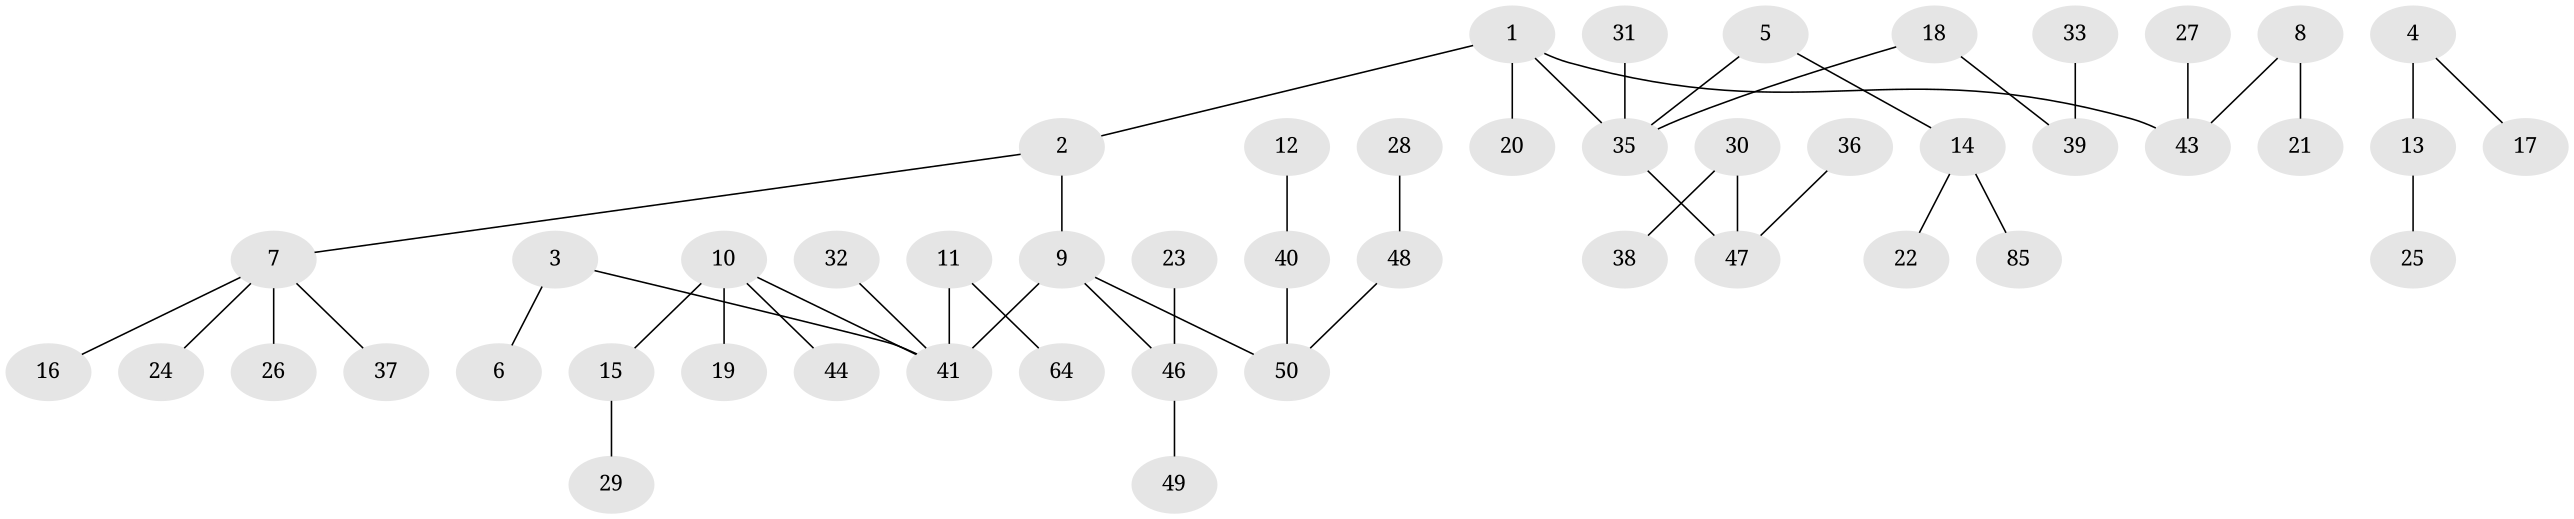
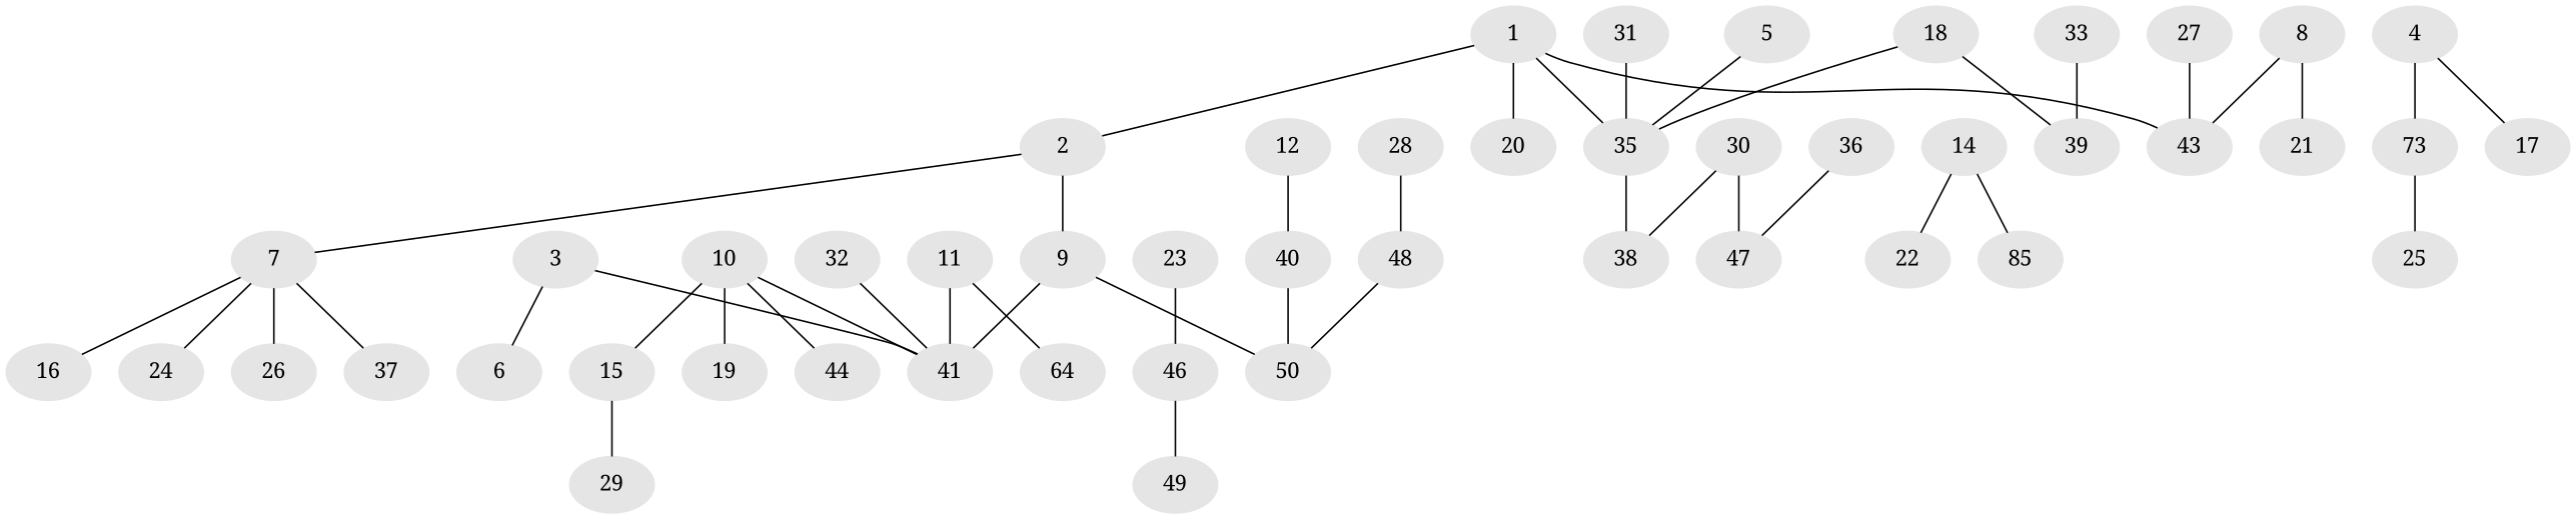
  graph {
    fontname="Noto Serif"
    node [color=gray90 fontname="Noto Serif" style=filled]
    edge [fontname="Noto Serif" weight=1.0]
    1
    2
    20
    35
    43
    7
    9
    38
    16
    24
    26
    37
    41
    46
    50
    3
    6
    4
-   13
+   13 [label=73]
    17
    25
    5
    14
    22
    n25 [label=85]
    8
    21
    49
    10
    15
    19
    44
    29
    11
    n35 [label=64]
    12
    40
    18
    39
    23
    27
    28
    48
    30
    47
    31
    32
    33
    36
    1 -- 2
    1 -- 20
    1 -- 35
    1 -- 43
    2 -- 7
    2 -- 9
-   35 -- 47
+   35 -- 38
    7 -- 16
    7 -- 24
    7 -- 26
    7 -- 37
    9 -- 41
-   9 -- 46
    9 -- 50
    46 -- 49
    3 -- 41
    3 -- 6
    4 -- 13
    4 -- 17
    13 -- 25
    5 -- 35
-   5 -- 14
    14 -- 22
    14 -- n25
    8 -- 43
    8 -- 21
    10 -- 41
    10 -- 15
    10 -- 19
    10 -- 44
    15 -- 29
    11 -- 41
    11 -- n35
    12 -- 40
    40 -- 50
    18 -- 35
    18 -- 39
    23 -- 46
    27 -- 43
    28 -- 48
    48 -- 50
    30 -- 38
    30 -- 47
    31 -- 35
    32 -- 41
    33 -- 39
    36 -- 47
  }
